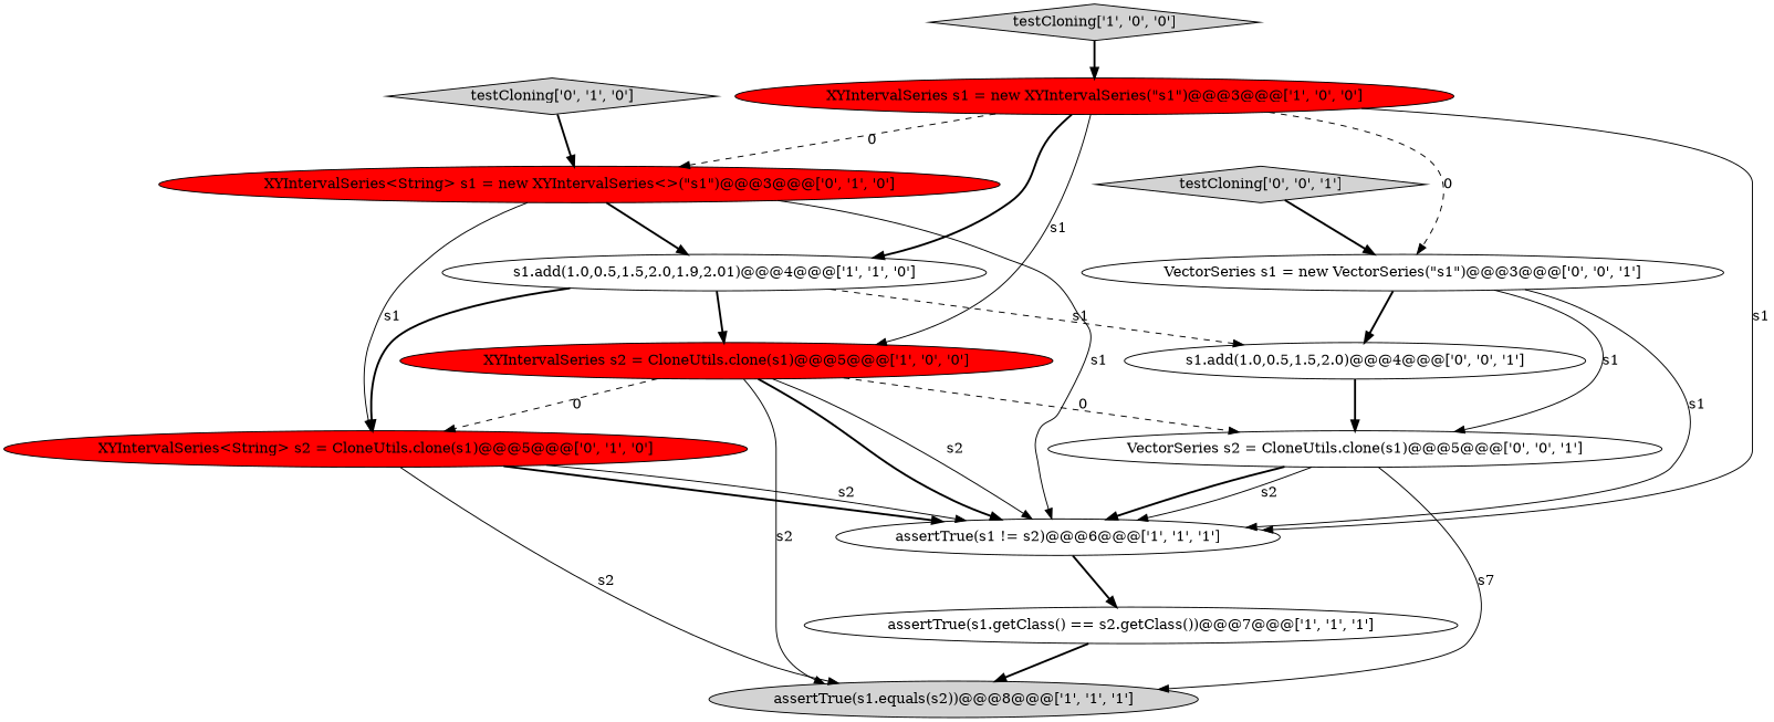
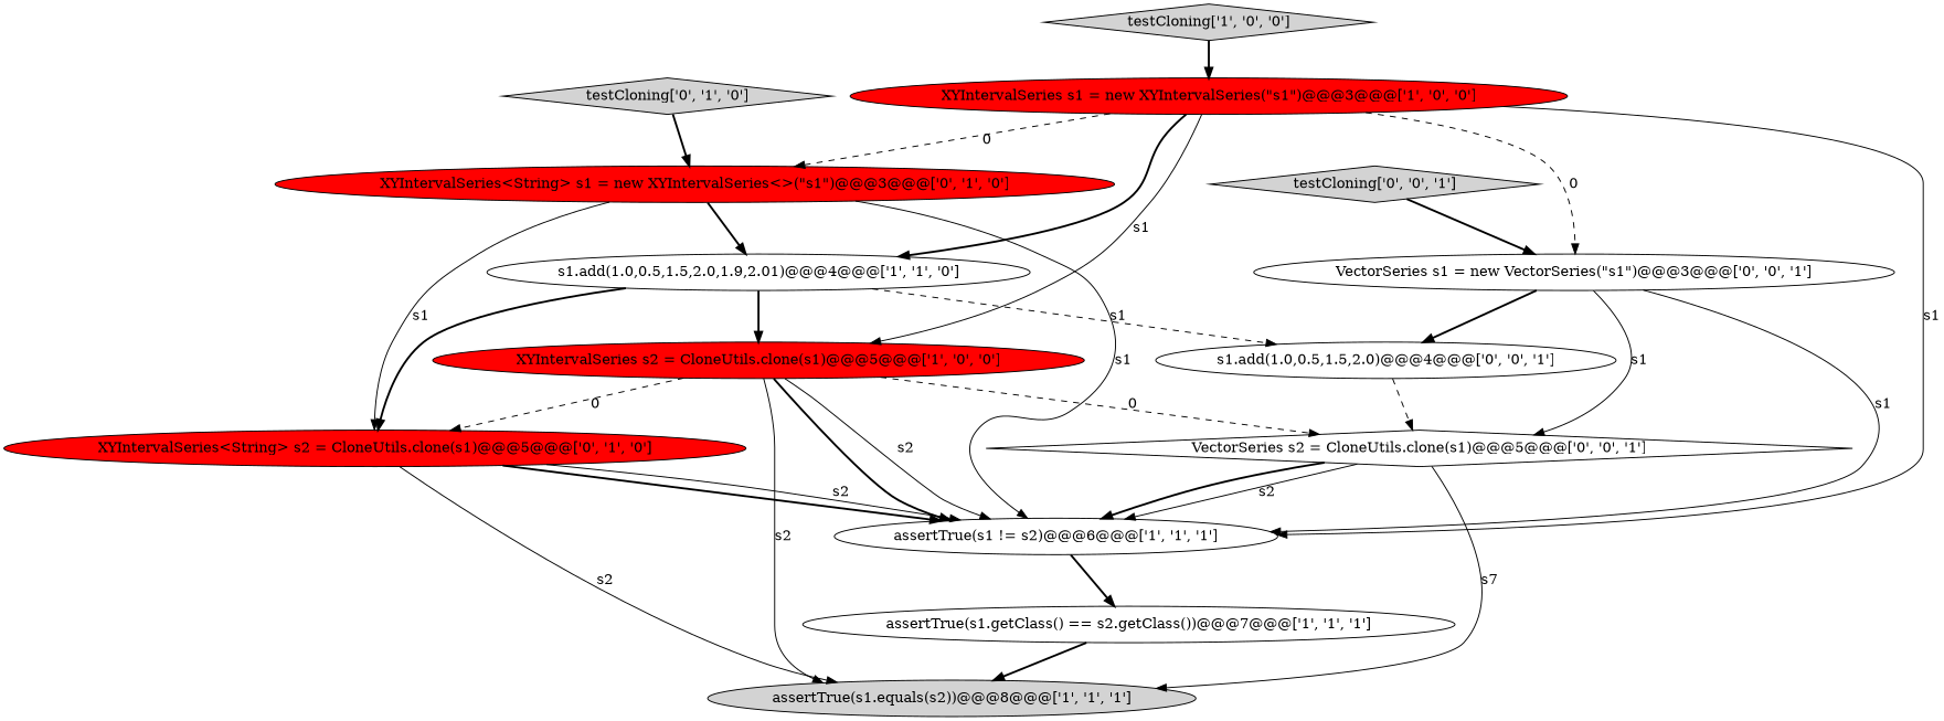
  digraph {
    node [fillcolor=white shape=ellipse style=filled]
    edge [style=bold]
    n1 [fillcolor=lightgray label="assertTrue(s1.equals(s2))@@@8@@@['1', '1', '1']"]
    n2 [label="assertTrue(s1.getClass() == s2.getClass())@@@7@@@['1', '1', '1']"]
    n3 [label="assertTrue(s1 != s2)@@@6@@@['1', '1', '1']"]
    n4 [fillcolor=red label="XYIntervalSeries<String> s2 = CloneUtils.clone(s1)@@@5@@@['0', '1', '0']"]
    n5 [fillcolor=red label="XYIntervalSeries s1 = new XYIntervalSeries(\"s1\")@@@3@@@['1', '0', '0']"]
    n6 [fillcolor=red label="XYIntervalSeries<String> s1 = new XYIntervalSeries<>(\"s1\")@@@3@@@['0', '1', '0']"]
    n7 [label="s1.add(1.0,0.5,1.5,2.0,1.9,2.01)@@@4@@@['1', '1', '0']"]
    n8 [label="VectorSeries s1 = new VectorSeries(\"s1\")@@@3@@@['0', '0', '1']"]
    n9 [fillcolor=red label="XYIntervalSeries s2 = CloneUtils.clone(s1)@@@5@@@['1', '0', '0']"]
    n10 [label="s1.add(1.0,0.5,1.5,2.0)@@@4@@@['0', '0', '1']"]
-   n11 [label="VectorSeries s2 = CloneUtils.clone(s1)@@@5@@@['0', '0', '1']"]
+   n11 [label="VectorSeries s2 = CloneUtils.clone(s1)@@@5@@@['0', '0', '1']" shape=diamond]
    n12 [fillcolor=lightgray label="testCloning['0', '0', '1']" shape=diamond]
    n13 [fillcolor=lightgray label="testCloning['1', '0', '0']" shape=diamond]
    n14 [fillcolor=lightgray label="testCloning['0', '1', '0']" shape=diamond]
    n2 -> n1
    n3 -> n2
    n4 -> n1 [label=s2 style=solid]
    n4 -> n3
    n4 -> n3 [label=s2 style=solid]
    n5 -> n3 [label=s1 style=solid]
    n5 -> n6 [label=0 style=dashed]
    n5 -> n7
    n5 -> n8 [label=0 style=dashed]
    n5 -> n9 [label=s1 style=solid]
    n6 -> n3 [label=s1 style=solid]
    n6 -> n4 [label=s1 style=solid]
    n6 -> n7
    n7 -> n4
    n7 -> n9
    n7 -> n10 [label=s1 style=dashed]
    n8 -> n3 [label=s1 style=solid]
    n8 -> n10
    n8 -> n11 [label=s1 style=solid]
    n9 -> n1 [label=s2 style=solid]
    n9 -> n3
    n9 -> n3 [label=s2 style=solid]
    n9 -> n4 [label=0 style=dashed]
    n9 -> n11 [label=0 style=dashed]
-   n10 -> n11
+   n10 -> n11 [style=dashed]
    n11 -> n1 [label=s7 style=solid]
    n11 -> n3 [label=s2 style=solid]
    n11 -> n3
    n12 -> n8
    n13 -> n5
    n14 -> n6
  }
